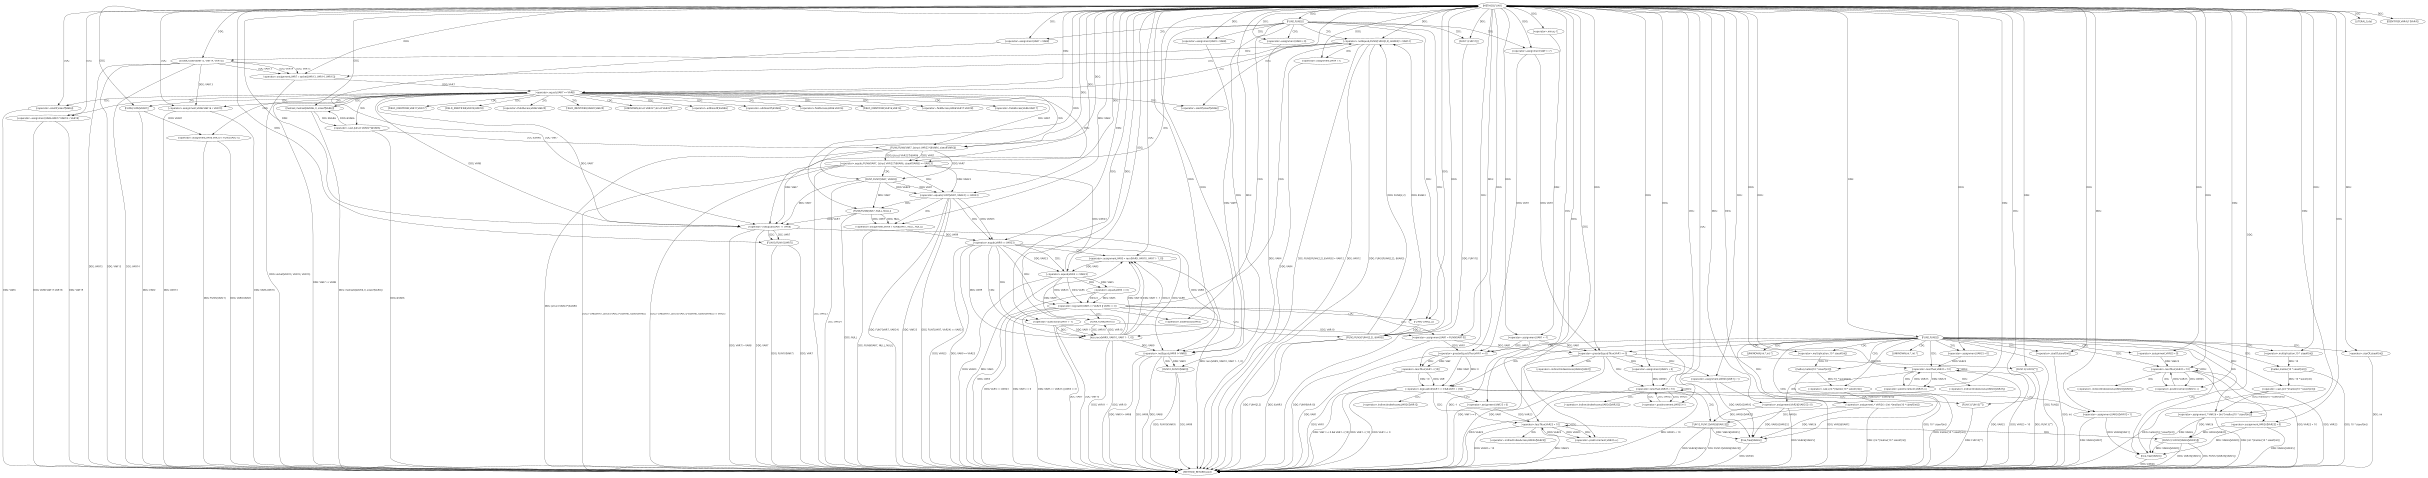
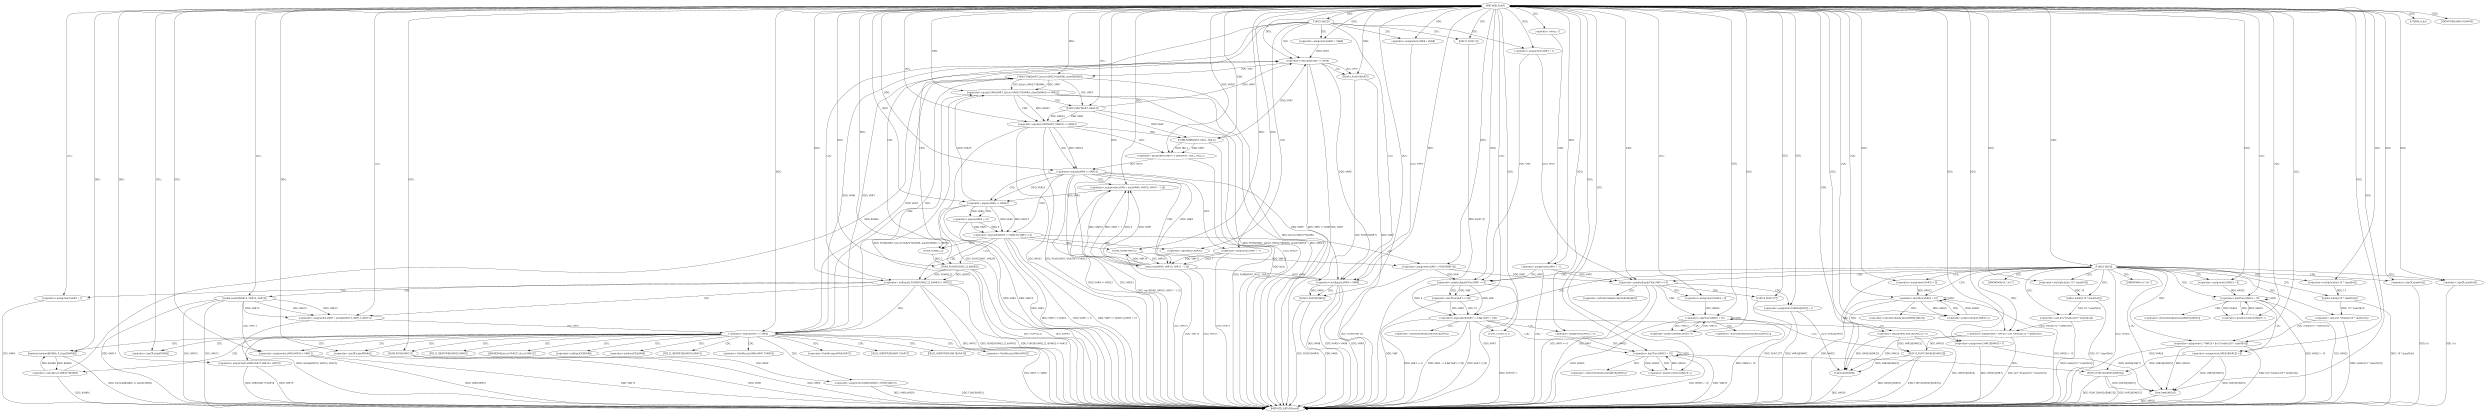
  digraph {
    fontname=Ubuntu
    node [fontname=Ubuntu]
    edge [fontname=Ubuntu]
    n1 [label="(METHOD,FUN1)"]
    n2 [label="(<operator>.assignment,VAR1 = -1)"]
    n3 [label="(<operator>.minus,-1)"]
    n4 [label="(FUN2,FUN2())"]
-   n5 [label="(<operator>.assignment,VAR4 = 0)"]
    n6 [label="(<operator>.assignment,VAR7 = VAR8)"]
    n7 [label="(<operator>.assignment,VAR9 = VAR8)"]
    n8 [label="(<operator>.notEquals,FUN3(FUN4(2,2), &VAR3) != VAR12)"]
    n9 [label="(FUN4,FUN4(2,2))"]
    n10 [label="(<operator>.assignment,VAR4 = 1)"]
    n11 [label="(<operator>.assignment,VAR7 = socket(VAR13, VAR14, VAR15))"]
    n12 [label="(socket,socket(VAR13, VAR14, VAR15))"]
    n13 [label="(<operator>.equals,VAR7 == VAR8)"]
    n14 [label="(memset,memset(&VAR6, 0, sizeof(VAR6)))"]
    n15 [label="(<operator>.sizeOf,sizeof(VAR6))"]
    n16 [label="(<operator>.assignment,VAR6.VAR16 = VAR13)"]
    n17 [label="(<operator>.assignment,VAR6.VAR17.VAR18 = VAR19)"]
    n18 [label="(FUN5,FUN5(VAR21))"]
    n19 [label="(<operator>.equals,FUN6(VAR7, (struct VAR22*)&VAR6, sizeof(VAR6)) == VAR23)"]
    n20 [label="(FUN6,FUN6(VAR7, (struct VAR22*)&VAR6, sizeof(VAR6)))"]
    n21 [label="(<operator>.sizeOf,sizeof(VAR6))"]
    n22 [label="(<operator>.equals,FUN7(VAR7, VAR24) == VAR23)"]
    n23 [label="(FUN7,FUN7(VAR7, VAR24))"]
    n24 [label="(<operator>.assignment,VAR9 = FUN8(VAR7, NULL, NULL))"]
    n25 [label="(FUN8,FUN8(VAR7, NULL, NULL))"]
    n26 [label="(<operator>.equals,VAR9 == VAR23)"]
    n27 [label="(<operator>.assignment,VAR5 = recv(VAR9, VAR10, VAR11 - 1, 0))"]
    n28 [label="(recv,recv(VAR9, VAR10, VAR11 - 1, 0))"]
    n29 [label="(<operator>.subtraction,VAR11 - 1)"]
    n30 [label="(<operator>.equals,VAR5 == VAR23)"]
    n31 [label="(<operator>.assignment,VAR1 = FUN9(VAR10))"]
    n32 [label="(FUN9,FUN9(VAR10))"]
    n33 [label="(LITERAL,0,do)"]
    n34 [label="(<operator>.notEquals,VAR7 != VAR8)"]
    n35 [label="(FUN10,FUN10(VAR7))"]
    n36 [label="(<operator>.notEquals,VAR9 != VAR8)"]
    n37 [label="(FUN10,FUN10(VAR9))"]
    n38 [label="(IDENTIFIER,VAR4,if (VAR4))"]
    n39 [label="(FUN11,FUN11())"]
    n40 [label="(<operator>.assignment,VAR1 = 7)"]
    n41 [label="(FUN2,FUN2())"]
    n42 [label="(<operator>.assignment,* VAR26 = (int *)malloc(10 * sizeof(int)))"]
    n43 [label="(<operator>.multiplication,10 * sizeof(int))"]
    n44 [label="(<operator>.sizeOf,sizeof(int))"]
    n45 [label="(<operator>.assignment,VAR25 = 0)"]
    n46 [label="(<operator>.lessThan,VAR25 < 10)"]
    n47 [label="(<operator>.postIncrement,VAR25++)"]
    n48 [label="(<operator>.assignment,VAR26[VAR25] = 0)"]
    n49 [label="(<operator>.greaterEqualsThan,VAR1 >= 0)"]
    n50 [label="(<operator>.assignment,VAR26[VAR1] = 1)"]
    n51 [label="(<operator>.assignment,VAR25 = 0)"]
    n52 [label="(<operator>.lessThan,VAR25 < 10)"]
    n53 [label="(<operator>.postIncrement,VAR25++)"]
    n54 [label="(FUN13,FUN13(\"\"))"]
    n55 [label="(free,free(VAR26))"]
    n56 [label="(<operator>.assignment,* VAR26 = (int *)malloc(10 * sizeof(int)))"]
    n57 [label="(<operator>.multiplication,10 * sizeof(int))"]
    n58 [label="(<operator>.sizeOf,sizeof(int))"]
    n59 [label="(<operator>.assignment,VAR25 = 0)"]
    n60 [label="(<operator>.lessThan,VAR25 < 10)"]
    n61 [label="(<operator>.postIncrement,VAR25++)"]
    n62 [label="(<operator>.assignment,VAR26[VAR25] = 0)"]
    n63 [label="(<operator>.greaterEqualsThan,VAR1 >= 0)"]
    n64 [label="(<operator>.lessThan,VAR1 < (10))"]
    n65 [label="(<operator>.assignment,VAR26[VAR1] = 1)"]
    n66 [label="(<operator>.assignment,VAR25 = 0)"]
    n67 [label="(<operator>.lessThan,VAR25 < 10)"]
    n68 [label="(<operator>.postIncrement,VAR25++)"]
    n69 [label="(FUN13,FUN13(\"\"))"]
    n70 [label="(free,free(VAR26))"]
    n71 [label="(FUN3,FUN3(FUN4(2,2), &VAR3))"]
    n72 [label="(METHOD_RETURN,void)"]
    n73 [label="(<operator>.addressOf,&VAR3)"]
    n74 [label="(<operator>.assignment,VAR6.VAR20 = FUN5(VAR21))"]
    n75 [label="(<operator>.cast,(struct VAR22*)&VAR6)"]
    n76 [label="(<operator>.addressOf,&VAR6)"]
-   n77 [label="(<operator>.fieldAccess,VAR6.VAR16)"]
    n78 [label="(FIELD_IDENTIFIER,VAR16,VAR16)"]
    n79 [label="(<operator>.fieldAccess,VAR6.VAR17.VAR18)"]
    n80 [label="(<operator>.fieldAccess,VAR6.VAR17)"]
    n81 [label="(FIELD_IDENTIFIER,VAR17,VAR17)"]
    n82 [label="(FIELD_IDENTIFIER,VAR18,VAR18)"]
    n83 [label="(<operator>.fieldAccess,VAR6.VAR20)"]
    n84 [label="(FIELD_IDENTIFIER,VAR20,VAR20)"]
    n85 [label="(UNKNOWN,struct VAR22*,struct VAR22*)"]
    n86 [label="(<operator>.addressOf,&VAR6)"]
    n87 [label="(<operator>.logicalOr,VAR5 == VAR23 || VAR5 == 0)"]
    n88 [label="(<operator>.equals,VAR5 == 0)"]
    n89 [label="(<operator>.cast,(int *)malloc(10 * sizeof(int)))"]
    n90 [label="(malloc,malloc(10 * sizeof(int)))"]
    n91 [label="(<operator>.cast,(int *)malloc(10 * sizeof(int)))"]
    n92 [label="(malloc,malloc(10 * sizeof(int)))"]
    n93 [label="(<operator>.logicalAnd,VAR1 >= 0 && VAR1 < (10))"]
    n94 [label="(UNKNOWN,int *,int *)"]
    n95 [label="(UNKNOWN,int *,int *)"]
    n96 [label="(FUN12,FUN12(VAR26[VAR25]))"]
    n97 [label="(<operator>.indirectIndexAccess,VAR26[VAR25])"]
    n98 [label="(<operator>.indirectIndexAccess,VAR26[VAR1])"]
    n99 [label="(<operator>.indirectIndexAccess,VAR26[VAR25])"]
    n100 [label="(FUN12,FUN12(VAR26[VAR25]))"]
    n101 [label="(<operator>.indirectIndexAccess,VAR26[VAR25])"]
    n102 [label="(<operator>.indirectIndexAccess,VAR26[VAR25])"]
    n103 [label="(<operator>.indirectIndexAccess,VAR26[VAR1])"]
    n1 -> n2 [label="DDG: "]
    n1 -> n3 [label="DDG: "]
    n1 -> n4 [label="DDG: "]
-   n1 -> n5 [label="DDG: "]
    n1 -> n6 [label="DDG: "]
    n1 -> n7 [label="DDG: "]
    n1 -> n8 [label="DDG: "]
    n1 -> n9 [label="DDG: "]
    n1 -> n10 [label="DDG: "]
    n1 -> n11 [label="DDG: "]
    n1 -> n12 [label="DDG: "]
    n1 -> n13 [label="DDG: "]
    n1 -> n14 [label="DDG: "]
    n1 -> n15 [label="DDG: "]
    n1 -> n16 [label="DDG: "]
    n1 -> n17 [label="DDG: "]
    n1 -> n18 [label="DDG: "]
    n1 -> n19 [label="DDG: "]
    n1 -> n20 [label="DDG: "]
    n1 -> n21 [label="DDG: "]
    n1 -> n22 [label="DDG: "]
    n1 -> n23 [label="DDG: "]
    n1 -> n24 [label="DDG: VAR21"]
    n1 -> n25 [label="DDG: "]
    n1 -> n26 [label="DDG: "]
    n1 -> n27 [label="DDG: "]
    n1 -> n28 [label="DDG: "]
    n1 -> n29 [label="DDG: "]
    n1 -> n30 [label="DDG: "]
    n1 -> n31 [label="DDG: "]
    n1 -> n32 [label="DDG: "]
    n1 -> n33 [label="DDG: "]
    n1 -> n34 [label="DDG: "]
    n1 -> n35 [label="DDG: "]
    n1 -> n36 [label="DDG: "]
    n1 -> n37 [label="DDG: "]
    n1 -> n38 [label="DDG: "]
    n1 -> n39 [label="DDG: "]
    n1 -> n40 [label="DDG: "]
    n1 -> n41 [label="DDG: "]
    n1 -> n42 [label="DDG: "]
    n1 -> n43 [label="DDG: "]
    n1 -> n44 [label="DDG: "]
    n1 -> n45 [label="DDG: "]
    n1 -> n46 [label="DDG: "]
    n1 -> n47 [label="DDG: "]
    n1 -> n48 [label="DDG: "]
    n1 -> n49 [label="DDG: "]
    n1 -> n50 [label="DDG: "]
    n1 -> n51 [label="DDG: "]
    n1 -> n52 [label="DDG: "]
    n1 -> n53 [label="DDG: "]
    n1 -> n54 [label="DDG: "]
    n1 -> n55 [label="DDG: "]
    n1 -> n56 [label="DDG: "]
    n1 -> n57 [label="DDG: "]
    n1 -> n58 [label="DDG: "]
    n1 -> n59 [label="DDG: "]
    n1 -> n60 [label="DDG: "]
    n1 -> n61 [label="DDG: "]
    n1 -> n62 [label="DDG: "]
    n1 -> n63 [label="DDG: "]
    n1 -> n64 [label="DDG: "]
    n1 -> n65 [label="DDG: "]
    n1 -> n66 [label="DDG: "]
    n1 -> n67 [label="DDG: "]
    n1 -> n68 [label="DDG: "]
    n1 -> n69 [label="DDG: "]
    n1 -> n70 [label="DDG: "]
    n1 -> n71 [label="DDG: "]
    n2 -> n49 [label="DDG: VAR1"]
    n2 -> n63 [label="DDG: VAR1"]
    n2 -> n72 [label="DDG: -1"]
    n3 -> n2 [label="DDG: 1"]
-   n4 -> n5 [label="CDG: "]
    n4 -> n6 [label="CDG: "]
    n4 -> n7 [label="CDG: "]
    n4 -> n8 [label="CDG: "]
    n4 -> n9 [label="CDG: "]
    n4 -> n34 [label="CDG: "]
    n4 -> n36 [label="CDG: "]
    n4 -> n39 [label="CDG: "]
    n4 -> n40 [label="CDG: "]
    n4 -> n71 [label="CDG: "]
    n4 -> n73 [label="CDG: "]
-   n5 -> n72 [label="DDG: VAR4"]
    n6 -> n34 [label="DDG: VAR7"]
    n7 -> n36 [label="DDG: VAR9"]
    n8 -> n10 [label="CDG: "]
    n8 -> n11 [label="CDG: "]
    n8 -> n12 [label="CDG: "]
    n8 -> n13 [label="CDG: "]
    n8 -> n72 [label="DDG: FUN3(FUN4(2,2), &VAR3) != VAR12"]
    n8 -> n72 [label="DDG: VAR12"]
    n8 -> n72 [label="DDG: FUN3(FUN4(2,2), &VAR3)"]
    n9 -> n71 [label="DDG: 2"]
    n10 -> n72 [label="DDG: VAR4"]
    n11 -> n13 [label="DDG: VAR7"]
    n11 -> n72 [label="DDG: socket(VAR13, VAR14, VAR15)"]
    n12 -> n11 [label="DDG: VAR13"]
    n12 -> n11 [label="DDG: VAR14"]
    n12 -> n11 [label="DDG: VAR15"]
    n12 -> n16 [label="DDG: VAR13"]
    n12 -> n72 [label="DDG: VAR15"]
    n12 -> n72 [label="DDG: VAR13"]
    n12 -> n72 [label="DDG: VAR14"]
    n13 -> n14 [label="CDG: "]
    n13 -> n15 [label="CDG: "]
    n13 -> n16 [label="CDG: "]
    n13 -> n17 [label="CDG: "]
    n13 -> n18 [label="CDG: "]
    n13 -> n19 [label="CDG: "]
    n13 -> n20 [label="DDG: VAR7"]
    n13 -> n20 [label="CDG: "]
    n13 -> n21 [label="CDG: "]
    n13 -> n34 [label="DDG: VAR7"]
    n13 -> n34 [label="DDG: VAR8"]
    n13 -> n72 [label="DDG: VAR7 == VAR8"]
    n13 -> n74 [label="CDG: "]
    n13 -> n75 [label="CDG: "]
    n13 -> n76 [label="CDG: "]
-   n13 -> n77 [label="CDG: "]
    n13 -> n78 [label="CDG: "]
    n13 -> n79 [label="CDG: "]
    n13 -> n80 [label="CDG: "]
    n13 -> n81 [label="CDG: "]
    n13 -> n82 [label="CDG: "]
    n13 -> n83 [label="CDG: "]
    n13 -> n84 [label="CDG: "]
    n13 -> n85 [label="CDG: "]
    n13 -> n86 [label="CDG: "]
    n14 -> n72 [label="DDG: memset(&VAR6, 0, sizeof(VAR6))"]
    n14 -> n75 [label="DDG: &VAR6"]
    n16 -> n72 [label="DDG: VAR6.VAR16"]
    n16 -> n72 [label="DDG: VAR13"]
    n17 -> n72 [label="DDG: VAR19"]
    n17 -> n72 [label="DDG: VAR6.VAR17.VAR18"]
    n18 -> n72 [label="DDG: VAR21"]
    n18 -> n74 [label="DDG: VAR21"]
    n19 -> n22 [label="DDG: VAR23"]
    n19 -> n22 [label="CDG: "]
    n19 -> n23 [label="CDG: "]
    n19 -> n72 [label="DDG: VAR23"]
    n19 -> n72 [label="DDG: FUN6(VAR7, (struct VAR22*)&VAR6, sizeof(VAR6))"]
    n19 -> n72 [label="DDG: FUN6(VAR7, (struct VAR22*)&VAR6, sizeof(VAR6)) == VAR23"]
    n20 -> n19 [label="DDG: VAR7"]
    n20 -> n19 [label="DDG: (struct VAR22*)&VAR6"]
    n20 -> n23 [label="DDG: VAR7"]
-   n20 -> n34 [label="DDG: VAR7"]
+   n34 -> n20 [label="DDG: VAR7"]
    n20 -> n72 [label="DDG: (struct VAR22*)&VAR6"]
    n21 -> n72 [label="DDG: VAR6"]
    n22 -> n24 [label="CDG: "]
    n22 -> n25 [label="CDG: "]
    n22 -> n26 [label="DDG: VAR23"]
    n22 -> n26 [label="CDG: "]
    n22 -> n72 [label="DDG: FUN7(VAR7, VAR24)"]
    n22 -> n72 [label="DDG: VAR23"]
    n22 -> n72 [label="DDG: FUN7(VAR7, VAR24) == VAR23"]
    n23 -> n22 [label="DDG: VAR7"]
    n23 -> n22 [label="DDG: VAR24"]
    n23 -> n25 [label="DDG: VAR7"]
    n23 -> n34 [label="DDG: VAR7"]
    n23 -> n72 [label="DDG: VAR24"]
    n24 -> n26 [label="DDG: VAR9"]
    n24 -> n72 [label="DDG: FUN8(VAR7, NULL, NULL)"]
    n25 -> n24 [label="DDG: VAR7"]
    n25 -> n24 [label="DDG: NULL"]
    n25 -> n34 [label="DDG: VAR7"]
    n25 -> n72 [label="DDG: NULL"]
    n26 -> n27 [label="CDG: "]
    n26 -> n28 [label="DDG: VAR9"]
    n26 -> n28 [label="CDG: "]
    n26 -> n29 [label="CDG: "]
    n26 -> n30 [label="DDG: VAR23"]
    n26 -> n30 [label="CDG: "]
    n26 -> n36 [label="DDG: VAR9"]
    n26 -> n72 [label="DDG: VAR23"]
    n26 -> n72 [label="DDG: VAR9 == VAR23"]
    n26 -> n87 [label="CDG: "]
    n27 -> n30 [label="DDG: VAR5"]
    n27 -> n72 [label="DDG: recv(VAR9, VAR10, VAR11 - 1, 0)"]
    n28 -> n27 [label="DDG: VAR9"]
    n28 -> n27 [label="DDG: VAR10"]
    n28 -> n27 [label="DDG: VAR11 - 1"]
    n28 -> n27 [label="DDG: 0"]
    n28 -> n32 [label="DDG: VAR10"]
    n28 -> n36 [label="DDG: VAR9"]
    n28 -> n72 [label="DDG: VAR10"]
    n28 -> n72 [label="DDG: VAR11 - 1"]
    n29 -> n28 [label="DDG: VAR11"]
    n29 -> n28 [label="DDG: 1"]
    n29 -> n72 [label="DDG: VAR11"]
    n30 -> n19 [label="DDG: VAR23"]
    n30 -> n72 [label="DDG: VAR23"]
    n30 -> n72 [label="DDG: VAR5"]
    n30 -> n87 [label="DDG: VAR5"]
    n30 -> n87 [label="DDG: VAR23"]
    n30 -> n88 [label="DDG: VAR5"]
    n30 -> n88 [label="CDG: "]
    n31 -> n49 [label="DDG: VAR1"]
    n31 -> n63 [label="DDG: VAR1"]
    n31 -> n72 [label="DDG: FUN9(VAR10)"]
    n32 -> n28 [label="DDG: VAR10"]
    n32 -> n31 [label="DDG: VAR10"]
    n32 -> n72 [label="DDG: VAR10"]
    n34 -> n35 [label="DDG: VAR7"]
    n34 -> n35 [label="CDG: "]
    n34 -> n36 [label="DDG: VAR8"]
    n34 -> n72 [label="DDG: VAR7 != VAR8"]
    n34 -> n72 [label="DDG: VAR7"]
    n35 -> n72 [label="DDG: VAR7"]
    n35 -> n72 [label="DDG: FUN10(VAR7)"]
    n36 -> n37 [label="DDG: VAR9"]
    n36 -> n37 [label="CDG: "]
    n36 -> n72 [label="DDG: VAR9 != VAR8"]
    n36 -> n72 [label="DDG: VAR9"]
    n36 -> n72 [label="DDG: VAR8"]
    n37 -> n72 [label="DDG: FUN10(VAR9)"]
    n37 -> n72 [label="DDG: VAR9"]
    n39 -> n72 [label="DDG: FUN11()"]
    n40 -> n49 [label="DDG: VAR1"]
    n40 -> n63 [label="DDG: VAR1"]
    n41 -> n42 [label="CDG: "]
    n41 -> n43 [label="CDG: "]
    n41 -> n44 [label="CDG: "]
    n41 -> n45 [label="CDG: "]
    n41 -> n46 [label="CDG: "]
    n41 -> n49 [label="CDG: "]
    n41 -> n55 [label="CDG: "]
    n41 -> n56 [label="CDG: "]
    n41 -> n57 [label="CDG: "]
    n41 -> n58 [label="CDG: "]
    n41 -> n59 [label="CDG: "]
    n41 -> n60 [label="CDG: "]
    n41 -> n63 [label="CDG: "]
    n41 -> n70 [label="CDG: "]
    n41 -> n72 [label="DDG: FUN2()"]
    n41 -> n89 [label="CDG: "]
    n41 -> n90 [label="CDG: "]
    n41 -> n91 [label="CDG: "]
    n41 -> n92 [label="CDG: "]
    n41 -> n93 [label="CDG: "]
    n41 -> n94 [label="CDG: "]
    n41 -> n95 [label="CDG: "]
    n42 -> n55 [label="DDG: VAR26"]
    n42 -> n72 [label="DDG: (int *)malloc(10 * sizeof(int))"]
    n42 -> n96 [label="DDG: VAR26"]
    n43 -> n90 [label="DDG: 10"]
    n44 -> n72 [label="DDG: int"]
    n45 -> n46 [label="DDG: VAR25"]
    n46 -> n46 [label="CDG: "]
    n46 -> n47 [label="DDG: VAR25"]
    n46 -> n47 [label="CDG: "]
    n46 -> n48 [label="CDG: "]
    n46 -> n72 [label="DDG: VAR25 < 10"]
    n46 -> n72 [label="DDG: VAR25"]
    n46 -> n97 [label="CDG: "]
    n47 -> n46 [label="DDG: VAR25"]
    n48 -> n55 [label="DDG: VAR26[VAR25]"]
    n48 -> n72 [label="DDG: VAR26[VAR25]"]
    n48 -> n96 [label="DDG: VAR26[VAR25]"]
    n49 -> n50 [label="CDG: "]
    n49 -> n51 [label="CDG: "]
    n49 -> n52 [label="CDG: "]
    n49 -> n54 [label="CDG: "]
    n49 -> n72 [label="DDG: VAR1"]
    n49 -> n72 [label="DDG: VAR1 >= 0"]
    n49 -> n98 [label="CDG: "]
    n50 -> n55 [label="DDG: VAR26[VAR1]"]
    n50 -> n72 [label="DDG: VAR26[VAR1]"]
    n51 -> n52 [label="DDG: VAR25"]
    n52 -> n52 [label="CDG: "]
    n52 -> n53 [label="DDG: VAR25"]
    n52 -> n53 [label="CDG: "]
    n52 -> n72 [label="DDG: VAR25"]
    n52 -> n72 [label="DDG: VAR25 < 10"]
    n52 -> n96 [label="CDG: "]
    n52 -> n99 [label="CDG: "]
    n53 -> n52 [label="DDG: VAR25"]
    n54 -> n72 [label="DDG: FUN13(\"\")"]
    n55 -> n72 [label="DDG: VAR26"]
    n56 -> n70 [label="DDG: VAR26"]
    n56 -> n72 [label="DDG: (int *)malloc(10 * sizeof(int))"]
    n56 -> n100 [label="DDG: VAR26"]
    n57 -> n92 [label="DDG: 10"]
    n58 -> n72 [label="DDG: int"]
    n59 -> n60 [label="DDG: VAR25"]
    n60 -> n60 [label="CDG: "]
    n60 -> n61 [label="DDG: VAR25"]
    n60 -> n61 [label="CDG: "]
    n60 -> n62 [label="CDG: "]
    n60 -> n72 [label="DDG: VAR25"]
    n60 -> n72 [label="DDG: VAR25 < 10"]
    n60 -> n101 [label="CDG: "]
    n61 -> n60 [label="DDG: VAR25"]
    n62 -> n70 [label="DDG: VAR26[VAR25]"]
    n62 -> n72 [label="DDG: VAR26[VAR25]"]
    n62 -> n100 [label="DDG: VAR26[VAR25]"]
    n63 -> n64 [label="DDG: VAR1"]
    n63 -> n64 [label="CDG: "]
    n63 -> n72 [label="DDG: VAR1"]
    n63 -> n93 [label="DDG: VAR1"]
    n63 -> n93 [label="DDG: 0"]
    n64 -> n72 [label="DDG: VAR1"]
    n64 -> n93 [label="DDG: VAR1"]
    n64 -> n93 [label="DDG: 10"]
    n65 -> n70 [label="DDG: VAR26[VAR1]"]
    n65 -> n72 [label="DDG: VAR26[VAR1]"]
    n66 -> n67 [label="DDG: VAR25"]
    n67 -> n67 [label="CDG: "]
    n67 -> n68 [label="DDG: VAR25"]
    n67 -> n68 [label="CDG: "]
    n67 -> n72 [label="DDG: VAR25"]
    n67 -> n72 [label="DDG: VAR25 < 10"]
    n67 -> n100 [label="CDG: "]
    n67 -> n102 [label="CDG: "]
    n68 -> n67 [label="DDG: VAR25"]
    n69 -> n72 [label="DDG: FUN13(\"\")"]
    n70 -> n72 [label="DDG: VAR26"]
    n71 -> n8 [label="DDG: FUN4(2,2)"]
    n71 -> n8 [label="DDG: &VAR3"]
    n71 -> n72 [label="DDG: FUN4(2,2)"]
    n71 -> n72 [label="DDG: &VAR3"]
    n74 -> n72 [label="DDG: FUN5(VAR21)"]
    n74 -> n72 [label="DDG: VAR6.VAR20"]
    n75 -> n14 [label="DDG: &VAR6"]
    n75 -> n20 [label="DDG: &VAR6"]
    n75 -> n72 [label="DDG: &VAR6"]
    n87 -> n8 [label="CDG: "]
    n87 -> n9 [label="CDG: "]
    n87 -> n31 [label="CDG: "]
    n87 -> n32 [label="CDG: "]
    n87 -> n71 [label="CDG: "]
    n87 -> n72 [label="DDG: VAR5 == VAR23"]
    n87 -> n72 [label="DDG: VAR5 == 0"]
    n87 -> n72 [label="DDG: VAR5 == VAR23 || VAR5 == 0"]
    n87 -> n73 [label="CDG: "]
    n88 -> n72 [label="DDG: VAR5"]
    n88 -> n87 [label="DDG: VAR5"]
    n88 -> n87 [label="DDG: 0"]
    n89 -> n42 [label="DDG: malloc(10 * sizeof(int))"]
    n89 -> n72 [label="DDG: malloc(10 * sizeof(int))"]
    n90 -> n72 [label="DDG: 10 * sizeof(int)"]
    n90 -> n89 [label="DDG: 10 * sizeof(int)"]
    n91 -> n56 [label="DDG: malloc(10 * sizeof(int))"]
    n91 -> n72 [label="DDG: malloc(10 * sizeof(int))"]
    n92 -> n72 [label="DDG: 10 * sizeof(int)"]
    n92 -> n91 [label="DDG: 10 * sizeof(int)"]
    n93 -> n65 [label="CDG: "]
    n93 -> n66 [label="CDG: "]
    n93 -> n67 [label="CDG: "]
    n93 -> n69 [label="CDG: "]
    n93 -> n72 [label="DDG: VAR1 >= 0 && VAR1 < (10)"]
    n93 -> n72 [label="DDG: VAR1 < (10)"]
    n93 -> n72 [label="DDG: VAR1 >= 0"]
    n93 -> n103 [label="CDG: "]
    n96 -> n55 [label="DDG: VAR26[VAR25]"]
    n96 -> n72 [label="DDG: VAR26[VAR25]"]
    n96 -> n72 [label="DDG: FUN12(VAR26[VAR25])"]
    n100 -> n70 [label="DDG: VAR26[VAR25]"]
    n100 -> n72 [label="DDG: VAR26[VAR25]"]
    n100 -> n72 [label="DDG: FUN12(VAR26[VAR25])"]
  }
